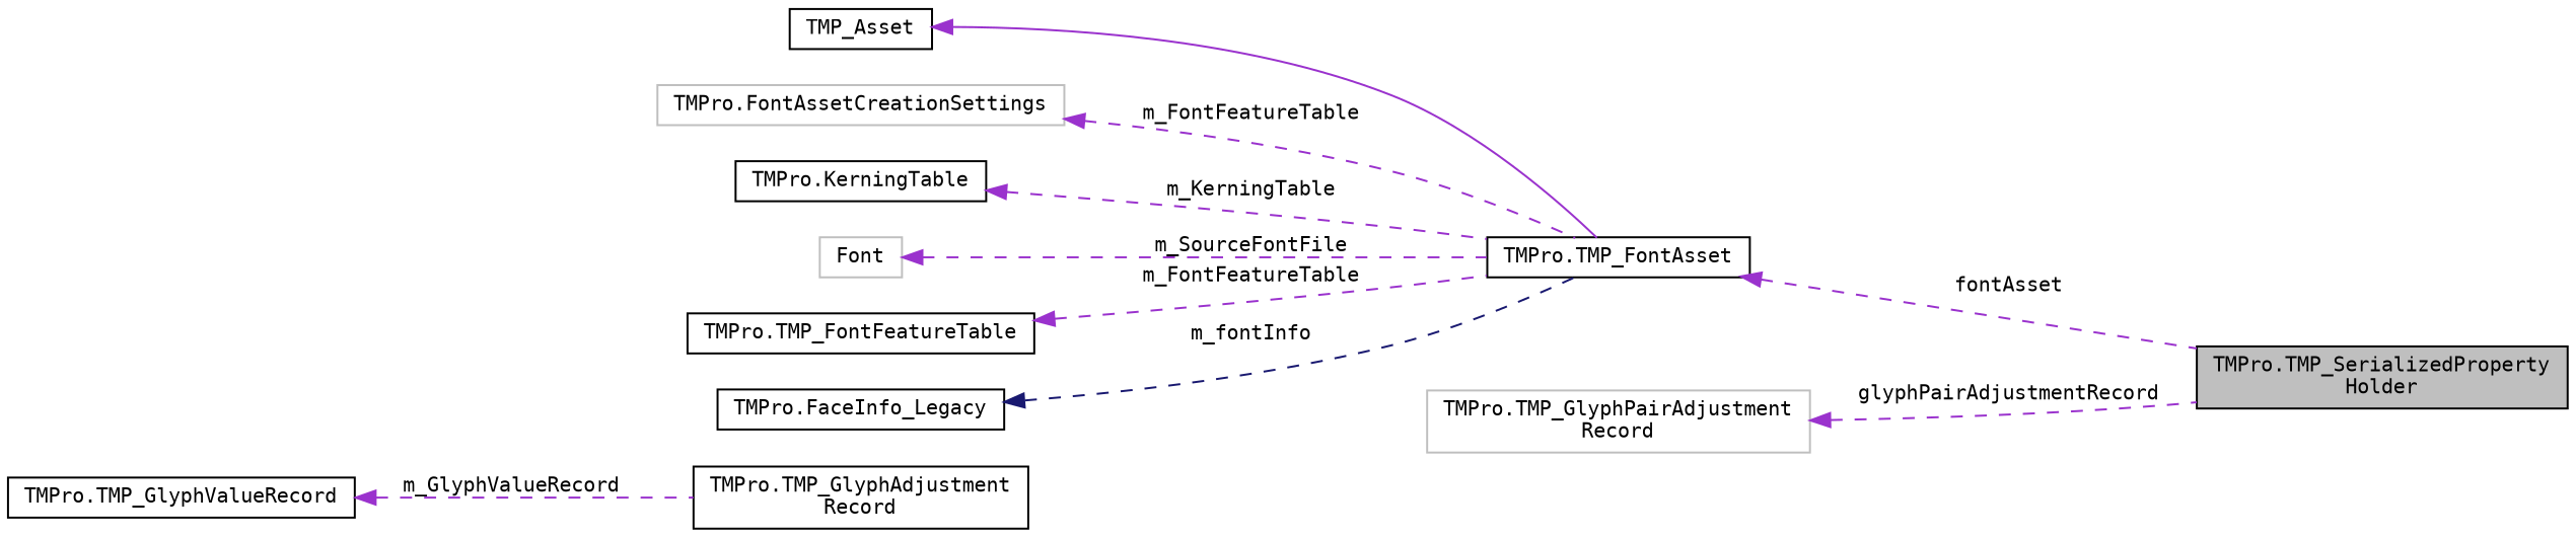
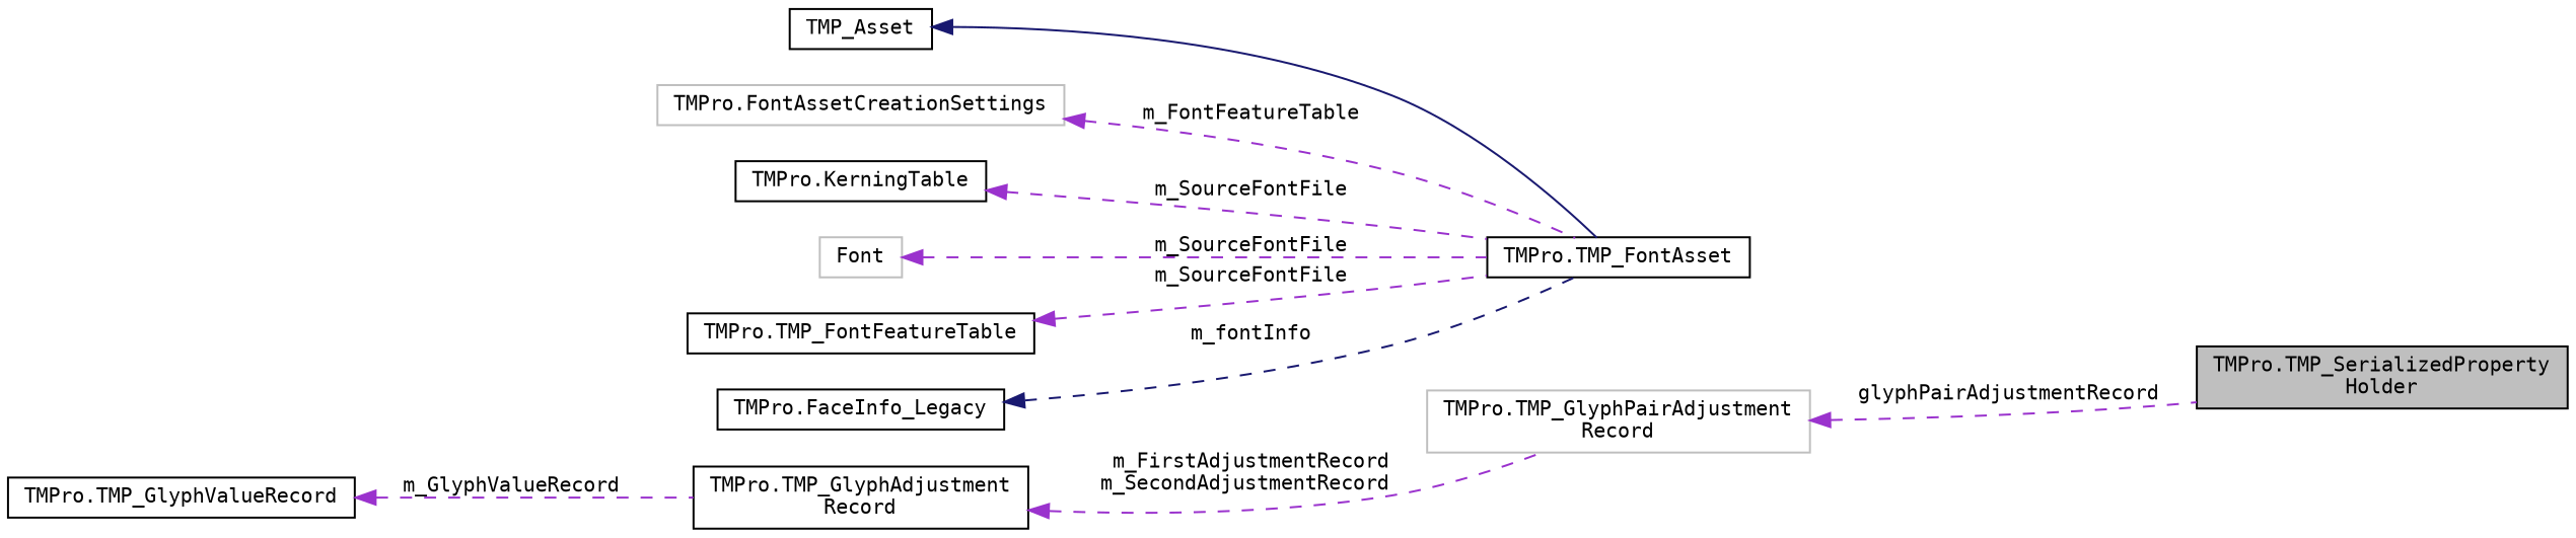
  digraph {
    fontname="DejaVu Sans Mono"
    rankdir=LR
    node [color=black fillcolor=white fontname="DejaVu Sans Mono" fontsize=10 shape=record style=filled]
    edge [color=darkorchid3 dir=back fontname="DejaVu Sans Mono" fontsize=10 labelfontname=Helvetica labelfontsize=10 style=dashed]
    n1 [fillcolor=grey75 fontcolor=black height=0.2 label="TMPro.TMP_SerializedProperty\lHolder" width=0.4]
    n2 [height=0.2 label=TMP_Asset width=0.4]
    n3 [height=0.2 label="TMPro.TMP_FontAsset" width=0.4]
    n4 [color=grey75 height=0.2 label="TMPro.FontAssetCreationSettings" width=0.4]
    n5 [height=0.2 label="TMPro.KerningTable" width=0.4]
    n6 [color=grey75 height=0.2 label=Font width=0.4]
    n7 [height=0.2 label="TMPro.TMP_FontFeatureTable" width=0.4]
    n8 [height=0.2 label="TMPro.FaceInfo_Legacy" width=0.4]
    n9 [color=grey75 height=0.2 label="TMPro.TMP_GlyphPairAdjustment\lRecord" width=0.4]
    n10 [height=0.2 label="TMPro.TMP_GlyphAdjustment\lRecord" width=0.4]
    n11 [height=0.2 label="TMPro.TMP_GlyphValueRecord" width=0.4]
-   n2 -> n3 [style=solid]
-   n3 -> n1 [label=" fontAsset"]
+   n2 -> n3 [color=midnightblue style=solid]
    n4 -> n3 [label=" m_FontFeatureTable"]
-   n5 -> n3 [label=" m_KerningTable"]
+   n5 -> n3 [label=" m_SourceFontFile"]
    n6 -> n3 [label=" m_SourceFontFile"]
-   n7 -> n3 [label=" m_FontFeatureTable"]
+   n7 -> n3 [label=" m_SourceFontFile"]
    n8 -> n3 [color=midnightblue label=" m_fontInfo"]
    n9 -> n1 [label=" glyphPairAdjustmentRecord"]
+   n10 -> n9 [label=" m_FirstAdjustmentRecord\nm_SecondAdjustmentRecord"]
    n11 -> n10 [label=" m_GlyphValueRecord"]
  }
